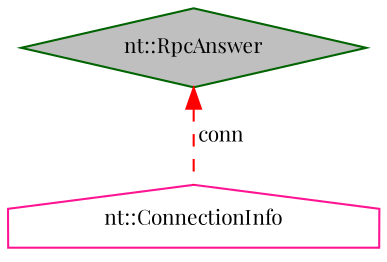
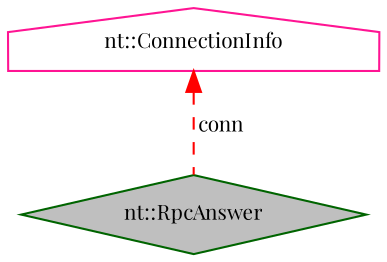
  digraph {
    fontname="Playfair Display"
    node [fontname="Playfair Display" fontsize=10 style=filled]
    n1 [color=darkgreen fillcolor=grey75 fontcolor=black height=0.2 label="nt::RpcAnswer" shape=diamond width=0.4]
    n2 [color=deeppink fillcolor=white height=0.2 label="nt::ConnectionInfo" shape=house width=0.4]
-   n1 -> n2 [color=red dir=back fontname="Playfair Display" fontsize=10 label=" conn" labelfontname=Helvetica labelfontsize=10 style=dashed]
+   n2 -> n1 [color=red dir=back fontname="Playfair Display" fontsize=10 label=" conn" labelfontname=Helvetica labelfontsize=10 style=dashed]
  }
